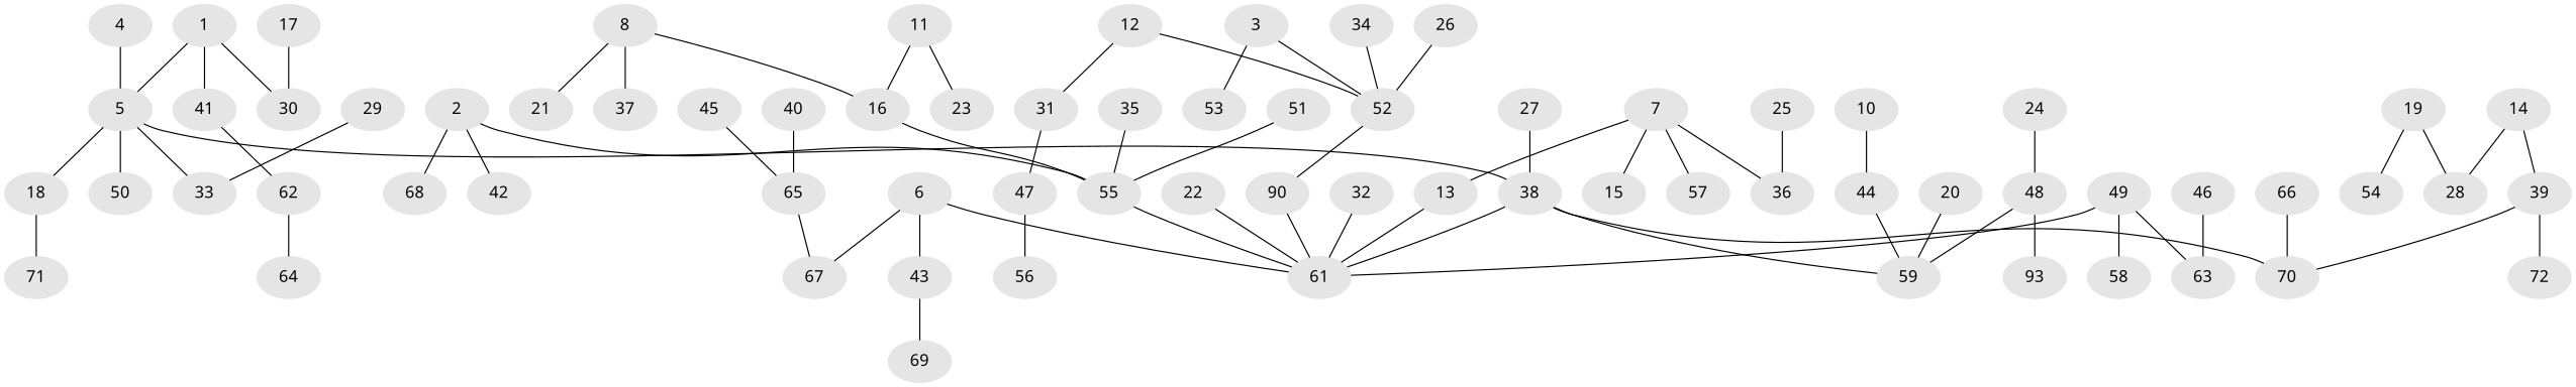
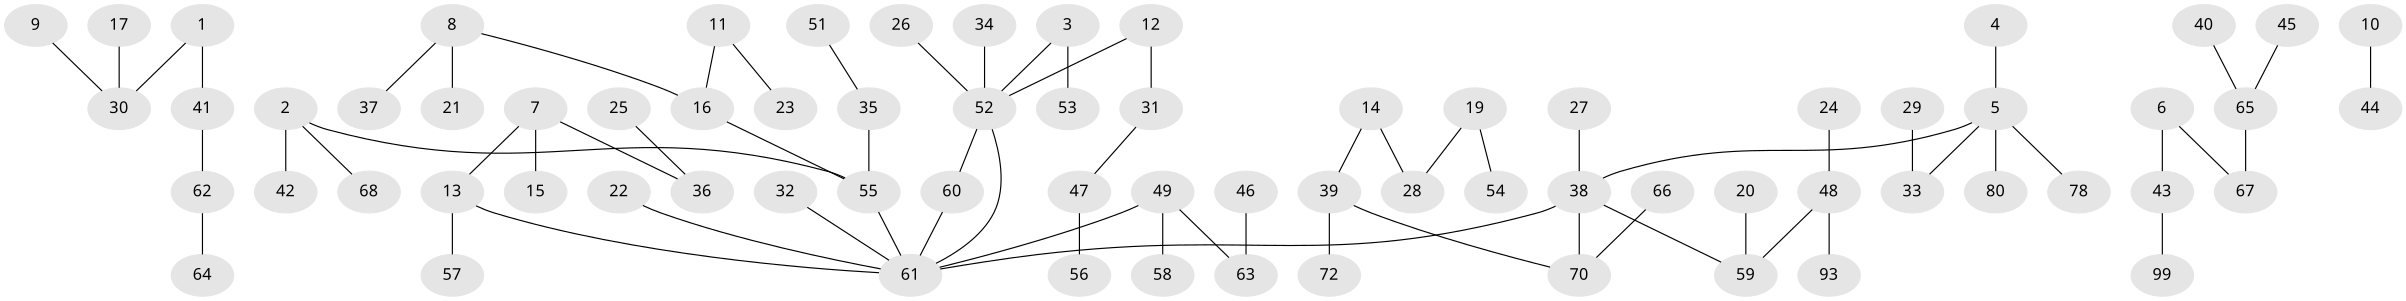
  graph {
    fontname="Noto Sans"
    node [color=gray90 fontname="Noto Sans" style=filled]
    edge [fontname="Noto Sans" weight=1.0]
    1
    5
    30
    41
-   18
+   18 [label=78]
    33
    38
-   50
+   50 [label=80]
    62
    2
    42
    55
    68
    61
    3
    52
    53
-   60 [label=90]
+   60
    4
-   71
    59
    70
    6
    43
    67
-   69
+   69 [label=99]
    65
    7
    13
    15
    36
    57
    8
    16
    21
    37
+   9
    10
    44
    11
    23
    12
    31
    47
    14
    28
    39
    72
    17
    64
    19
    54
    20
    22
    24
    48
    n57 [label=93]
    25
    26
    27
    29
    56
    32
    34
    35
    40
    45
    46
    63
    49
    58
    51
    66
-   1 -- 5
    1 -- 30
    1 -- 41
    5 -- 18
    5 -- 33
    5 -- 38
    5 -- 50
    41 -- 62
-   18 -- 71
    38 -- 61
    38 -- 59
    38 -- 70
    62 -- 64
    2 -- 42
    2 -- 55
    2 -- 68
    55 -- 61
    3 -- 52
    3 -- 53
    52 -- 60
    60 -- 61
    4 -- 5
-   6 -- 61
+   52 -- 61
    6 -- 43
    6 -- 67
    43 -- 69
    65 -- 67
    7 -- 13
    7 -- 15
    7 -- 36
    13 -- 61
-   7 -- 57
+   13 -- 57
    8 -- 16
    8 -- 21
    8 -- 37
    16 -- 55
+   9 -- 30
    10 -- 44
-   44 -- 59
    11 -- 16
    11 -- 23
    12 -- 52
    12 -- 31
    31 -- 47
    47 -- 56
    14 -- 28
    14 -- 39
    39 -- 70
    39 -- 72
    17 -- 30
    19 -- 28
    19 -- 54
    20 -- 59
    22 -- 61
    24 -- 48
    48 -- 59
    48 -- n57
    25 -- 36
    26 -- 52
    27 -- 38
    29 -- 33
    32 -- 61
    34 -- 52
    35 -- 55
    40 -- 65
    45 -- 65
    46 -- 63
    49 -- 61
    49 -- 63
    49 -- 58
-   51 -- 55
+   51 -- 35
    66 -- 70
  }
